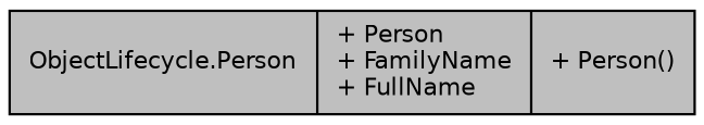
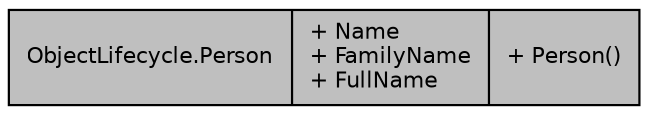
  digraph {
    rankdir=LR
-   n1 [color=black fillcolor=grey75 fontcolor=black fontname=Helvetica fontsize=10 height=0.2 label="{ObjectLifecycle.Person\n|+ Person\l+ FamilyName\l+ FullName\l|+ Person()\l}" shape=record style=filled width=0.4]
+   n1 [color=black fillcolor=grey75 fontcolor=black fontname=Helvetica fontsize=10 height=0.2 label="{ObjectLifecycle.Person\n|+ Name\l+ FamilyName\l+ FullName\l|+ Person()\l}" shape=record style=filled width=0.4]
  }
